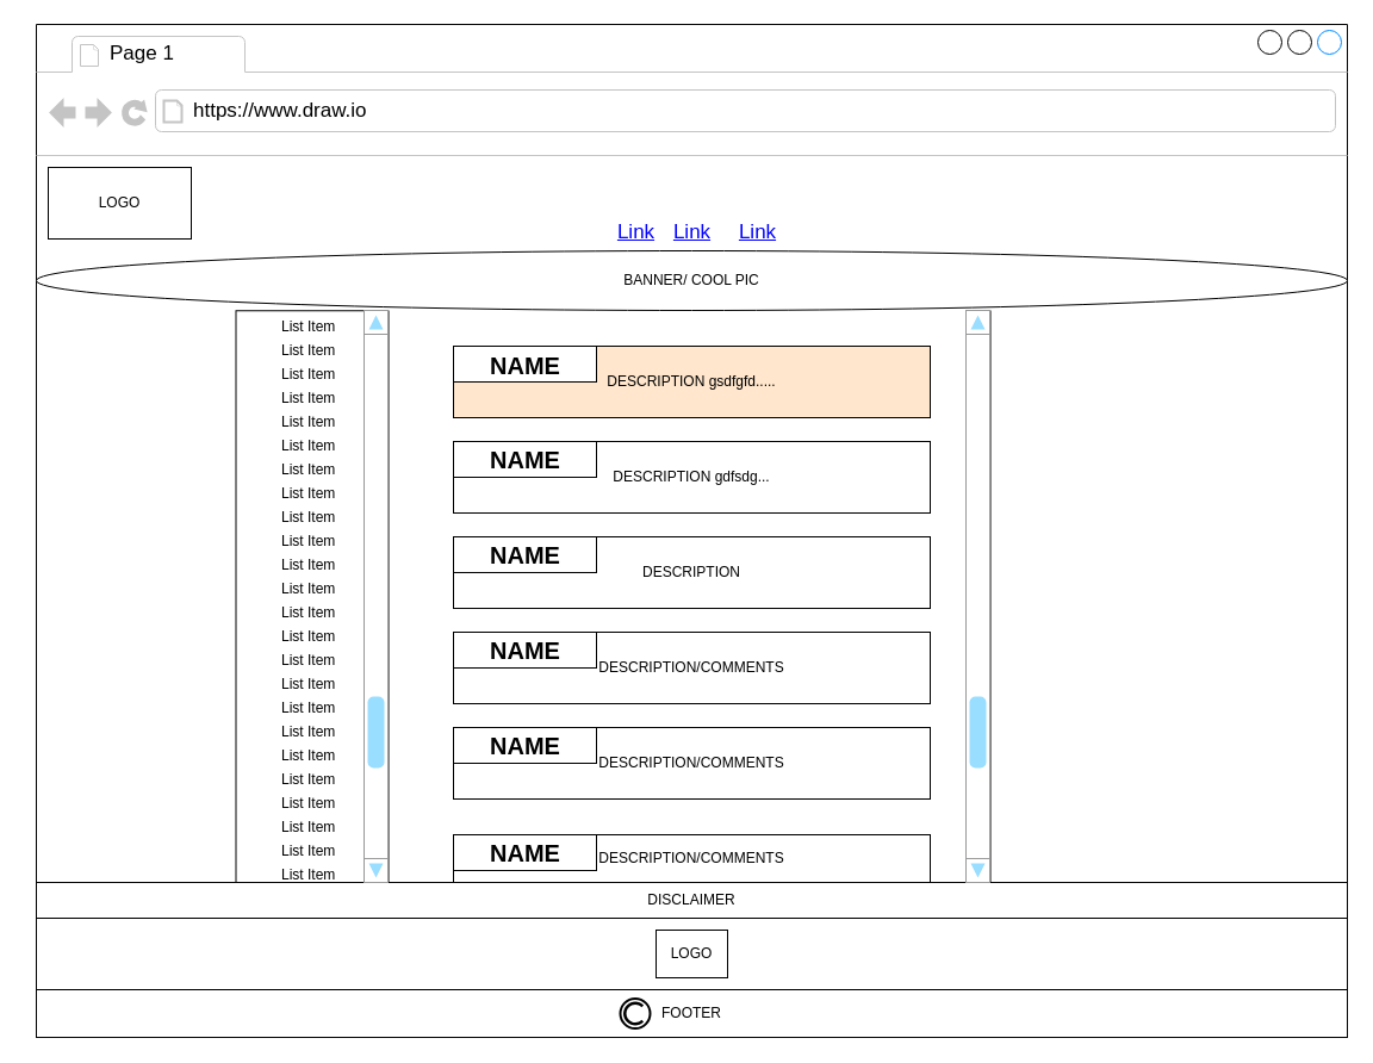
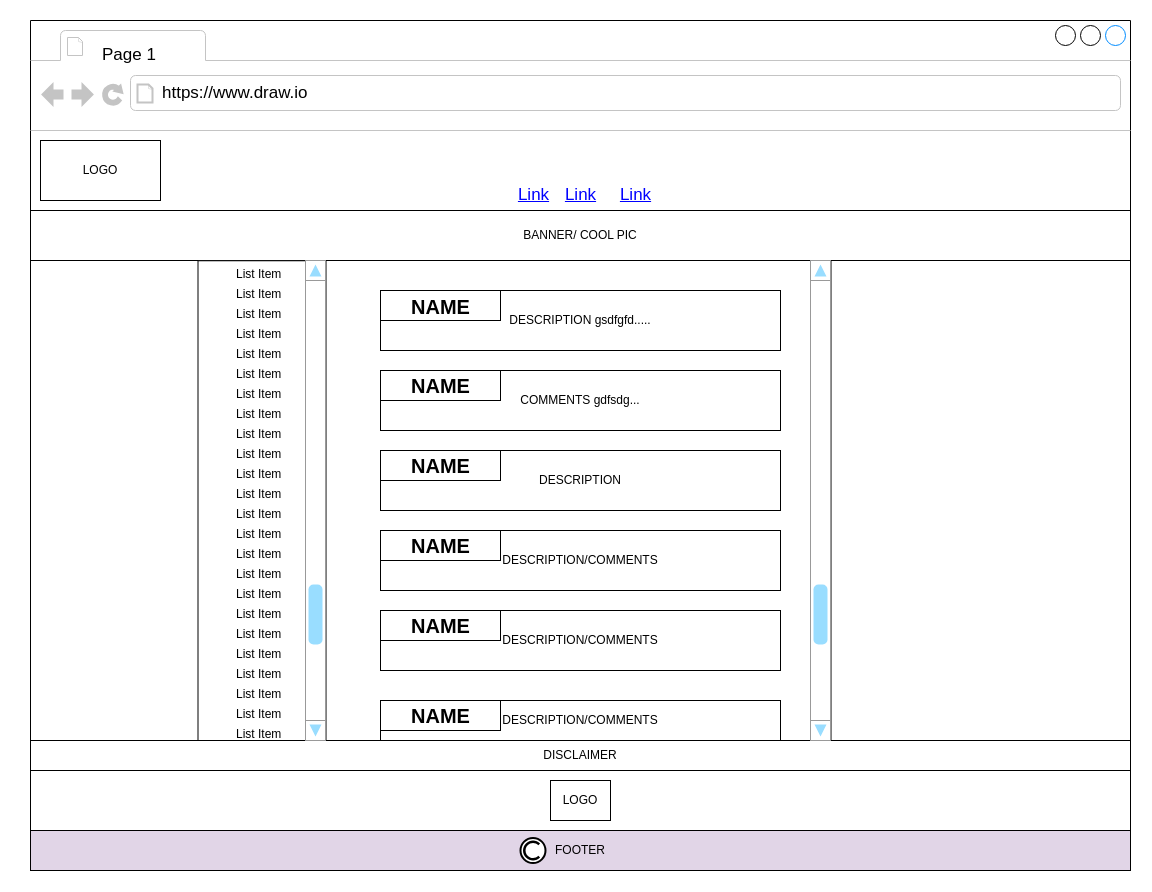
  <mxCell id="0" />
  <mxCell id="1" parent="0" />
  <mxCell id="2" value="" style="strokeWidth=1;shadow=0;dashed=0;align=center;html=1;shape=mxgraph.mockup.containers.browserWindow;rSize=0;strokeColor2=#008cff;strokeColor3=#c4c4c4;mainText=,;recursiveResize=0;comic=0;" parent="1" vertex="1"><mxGeometry width="1100" height="850" as="geometry" x="30" y="20" /></mxCell>
- <mxCell id="3" value="Page 1" style="strokeWidth=1;shadow=0;dashed=0;align=center;html=1;shape=mxgraph.mockup.containers.anchor;fontSize=17;align=left;" parent="2" vertex="1"><mxGeometry x="60" y="12" width="110" height="26" as="geometry" /></mxCell>
+ <mxCell id="3" value="Page 1" style="strokeWidth=1;shadow=0;dashed=0;align=center;html=1;shape=mxgraph.mockup.containers.anchor;fontSize=17;align=left;" parent="2" vertex="1"><mxGeometry x="70" y="22" width="110" height="26" as="geometry" /></mxCell>
  <mxCell id="4" value="https://www.draw.io" style="strokeWidth=1;shadow=0;dashed=0;align=center;html=1;shape=mxgraph.mockup.containers.anchor;rSize=0;fontSize=17;align=left;" parent="2" vertex="1"><mxGeometry x="130" y="60" width="250" height="26" as="geometry" /></mxCell>
  <mxCell id="5" value="LOGO" style="whiteSpace=wrap;html=1;comic=0;" parent="2" vertex="1"><mxGeometry x="10" y="120" width="120" height="60" as="geometry" /></mxCell>
- <mxCell id="6" value="BANNER/ COOL PIC" style="ellipse;whiteSpace=wrap;html=1;comic=0;" parent="2" vertex="1"><mxGeometry y="190" width="1100" height="50" as="geometry" /></mxCell>
+ <mxCell id="6" value="BANNER/ COOL PIC" style="whiteSpace=wrap;html=1;comic=0;" parent="2" vertex="1"><mxGeometry y="190" width="1100" height="50" as="geometry" /></mxCell>
  <mxCell id="7" value="LOGO" style="whiteSpace=wrap;html=1;comic=0;" parent="2" vertex="1"><mxGeometry x="520" y="760" width="60" height="40" as="geometry" /></mxCell>
- <mxCell id="8" value="DESCRIPTION gsdfgfd....." style="rounded=0;whiteSpace=wrap;html=1;fillColor=#ffe6cc;" parent="2" vertex="1"><mxGeometry x="350" y="270" width="400" height="60" as="geometry" /></mxCell>
- <mxCell id="9" value="DESCRIPTION gdfsdg..." style="rounded=0;whiteSpace=wrap;html=1;" parent="2" vertex="1"><mxGeometry x="350" y="350" width="400" height="60" as="geometry" /></mxCell>
+ <mxCell id="8" value="DESCRIPTION gsdfgfd....." style="rounded=0;whiteSpace=wrap;html=1;" parent="2" vertex="1"><mxGeometry x="350" y="270" width="400" height="60" as="geometry" /></mxCell>
+ <mxCell id="9" value="COMMENTS gdfsdg..." style="rounded=0;whiteSpace=wrap;html=1;" parent="2" vertex="1"><mxGeometry x="350" y="350" width="400" height="60" as="geometry" /></mxCell>
  <mxCell id="10" value="DESCRIPTION" style="rounded=0;whiteSpace=wrap;html=1;" parent="2" vertex="1"><mxGeometry x="350" y="430" width="400" height="60" as="geometry" /></mxCell>
  <mxCell id="11" value="DESCRIPTION/COMMENTS" style="rounded=0;whiteSpace=wrap;html=1;" parent="2" vertex="1"><mxGeometry x="350" y="510" width="400" height="60" as="geometry" /></mxCell>
  <mxCell id="12" value="DESCRIPTION/COMMENTS" style="rounded=0;whiteSpace=wrap;html=1;" parent="2" vertex="1"><mxGeometry x="350" y="590" width="400" height="60" as="geometry" /></mxCell>
  <mxCell id="13" value="DESCRIPTION/COMMENTS" style="rounded=0;whiteSpace=wrap;html=1;" parent="2" vertex="1"><mxGeometry x="350" y="680" width="400" height="40" as="geometry" /></mxCell>
  <mxCell id="14" value="" style="rounded=0;whiteSpace=wrap;html=1;rotation=90;" parent="2" vertex="1"><mxGeometry x="-9.62" y="417.38" width="481.75" height="127.5" as="geometry" /></mxCell>
  <mxCell id="15" value="List Item" style="text;strokeColor=none;fillColor=none;align=left;verticalAlign=top;spacingLeft=4;spacingRight=4;overflow=hidden;rotatable=0;points=[[0,0.5],[1,0.5]];portConstraint=eastwest;" parent="2" vertex="1"><mxGeometry x="200" y="260" width="60" height="26" as="geometry" /></mxCell>
  <mxCell id="16" value="List Item" style="text;strokeColor=none;fillColor=none;align=left;verticalAlign=top;spacingLeft=4;spacingRight=4;overflow=hidden;rotatable=0;points=[[0,0.5],[1,0.5]];portConstraint=eastwest;" parent="2" vertex="1"><mxGeometry x="200" y="280" width="60" height="26" as="geometry" /></mxCell>
  <mxCell id="17" value="List Item" style="text;strokeColor=none;fillColor=none;align=left;verticalAlign=top;spacingLeft=4;spacingRight=4;overflow=hidden;rotatable=0;points=[[0,0.5],[1,0.5]];portConstraint=eastwest;" parent="2" vertex="1"><mxGeometry x="200" y="300" width="60" height="26" as="geometry" /></mxCell>
  <mxCell id="18" value="List Item" style="text;strokeColor=none;fillColor=none;align=left;verticalAlign=top;spacingLeft=4;spacingRight=4;overflow=hidden;rotatable=0;points=[[0,0.5],[1,0.5]];portConstraint=eastwest;" parent="2" vertex="1"><mxGeometry x="200" y="320" width="60" height="26" as="geometry" /></mxCell>
  <mxCell id="19" value="List Item" style="text;strokeColor=none;fillColor=none;align=left;verticalAlign=top;spacingLeft=4;spacingRight=4;overflow=hidden;rotatable=0;points=[[0,0.5],[1,0.5]];portConstraint=eastwest;" parent="2" vertex="1"><mxGeometry x="200" y="340" width="60" height="26" as="geometry" /></mxCell>
  <mxCell id="20" value="List Item" style="text;strokeColor=none;fillColor=none;align=left;verticalAlign=top;spacingLeft=4;spacingRight=4;overflow=hidden;rotatable=0;points=[[0,0.5],[1,0.5]];portConstraint=eastwest;" parent="2" vertex="1"><mxGeometry x="200" y="360" width="60" height="26" as="geometry" /></mxCell>
  <mxCell id="21" value="List Item" style="text;strokeColor=none;fillColor=none;align=left;verticalAlign=top;spacingLeft=4;spacingRight=4;overflow=hidden;rotatable=0;points=[[0,0.5],[1,0.5]];portConstraint=eastwest;" parent="2" vertex="1"><mxGeometry x="200" y="380" width="60" height="26" as="geometry" /></mxCell>
  <mxCell id="22" value="List Item" style="text;strokeColor=none;fillColor=none;align=left;verticalAlign=top;spacingLeft=4;spacingRight=4;overflow=hidden;rotatable=0;points=[[0,0.5],[1,0.5]];portConstraint=eastwest;" parent="2" vertex="1"><mxGeometry x="200" y="400" width="60" height="26" as="geometry" /></mxCell>
  <mxCell id="23" value="List Item" style="text;strokeColor=none;fillColor=none;align=left;verticalAlign=top;spacingLeft=4;spacingRight=4;overflow=hidden;rotatable=0;points=[[0,0.5],[1,0.5]];portConstraint=eastwest;" parent="2" vertex="1"><mxGeometry x="200" y="420" width="60" height="26" as="geometry" /></mxCell>
  <mxCell id="24" value="List Item" style="text;strokeColor=none;fillColor=none;align=left;verticalAlign=top;spacingLeft=4;spacingRight=4;overflow=hidden;rotatable=0;points=[[0,0.5],[1,0.5]];portConstraint=eastwest;" parent="2" vertex="1"><mxGeometry x="200" y="440" width="60" height="26" as="geometry" /></mxCell>
  <mxCell id="25" value="List Item" style="text;strokeColor=none;fillColor=none;align=left;verticalAlign=top;spacingLeft=4;spacingRight=4;overflow=hidden;rotatable=0;points=[[0,0.5],[1,0.5]];portConstraint=eastwest;" parent="2" vertex="1"><mxGeometry x="200" y="460" width="60" height="26" as="geometry" /></mxCell>
  <mxCell id="26" value="List Item" style="text;strokeColor=none;fillColor=none;align=left;verticalAlign=top;spacingLeft=4;spacingRight=4;overflow=hidden;rotatable=0;points=[[0,0.5],[1,0.5]];portConstraint=eastwest;" parent="2" vertex="1"><mxGeometry x="200" y="480" width="60" height="26" as="geometry" /></mxCell>
  <mxCell id="27" value="List Item" style="text;strokeColor=none;fillColor=none;align=left;verticalAlign=top;spacingLeft=4;spacingRight=4;overflow=hidden;rotatable=0;points=[[0,0.5],[1,0.5]];portConstraint=eastwest;" parent="2" vertex="1"><mxGeometry x="200" y="500" width="60" height="26" as="geometry" /></mxCell>
  <mxCell id="28" value="List Item" style="text;strokeColor=none;fillColor=none;align=left;verticalAlign=top;spacingLeft=4;spacingRight=4;overflow=hidden;rotatable=0;points=[[0,0.5],[1,0.5]];portConstraint=eastwest;" parent="2" vertex="1"><mxGeometry x="200" y="520" width="60" height="26" as="geometry" /></mxCell>
  <mxCell id="29" value="List Item" style="text;strokeColor=none;fillColor=none;align=left;verticalAlign=top;spacingLeft=4;spacingRight=4;overflow=hidden;rotatable=0;points=[[0,0.5],[1,0.5]];portConstraint=eastwest;" parent="2" vertex="1"><mxGeometry x="200" y="540" width="60" height="26" as="geometry" /></mxCell>
  <mxCell id="30" value="List Item" style="text;strokeColor=none;fillColor=none;align=left;verticalAlign=top;spacingLeft=4;spacingRight=4;overflow=hidden;rotatable=0;points=[[0,0.5],[1,0.5]];portConstraint=eastwest;" parent="2" vertex="1"><mxGeometry x="200" y="560" width="60" height="26" as="geometry" /></mxCell>
  <mxCell id="31" value="List Item" style="text;strokeColor=none;fillColor=none;align=left;verticalAlign=top;spacingLeft=4;spacingRight=4;overflow=hidden;rotatable=0;points=[[0,0.5],[1,0.5]];portConstraint=eastwest;" parent="2" vertex="1"><mxGeometry x="200" y="580" width="60" height="26" as="geometry" /></mxCell>
  <mxCell id="32" value="List Item" style="text;strokeColor=none;fillColor=none;align=left;verticalAlign=top;spacingLeft=4;spacingRight=4;overflow=hidden;rotatable=0;points=[[0,0.5],[1,0.5]];portConstraint=eastwest;" parent="2" vertex="1"><mxGeometry x="200" y="600" width="60" height="26" as="geometry" /></mxCell>
  <mxCell id="33" value="List Item" style="text;strokeColor=none;fillColor=none;align=left;verticalAlign=top;spacingLeft=4;spacingRight=4;overflow=hidden;rotatable=0;points=[[0,0.5],[1,0.5]];portConstraint=eastwest;" parent="2" vertex="1"><mxGeometry x="200" y="620" width="60" height="26" as="geometry" /></mxCell>
  <mxCell id="34" value="List Item" style="text;strokeColor=none;fillColor=none;align=left;verticalAlign=top;spacingLeft=4;spacingRight=4;overflow=hidden;rotatable=0;points=[[0,0.5],[1,0.5]];portConstraint=eastwest;" parent="2" vertex="1"><mxGeometry x="200" y="640" width="60" height="26" as="geometry" /></mxCell>
  <mxCell id="35" value="List Item" style="text;strokeColor=none;fillColor=none;align=left;verticalAlign=top;spacingLeft=4;spacingRight=4;overflow=hidden;rotatable=0;points=[[0,0.5],[1,0.5]];portConstraint=eastwest;" parent="2" vertex="1"><mxGeometry x="200" y="660" width="60" height="26" as="geometry" /></mxCell>
  <mxCell id="36" value="List Item" style="text;strokeColor=none;fillColor=none;align=left;verticalAlign=top;spacingLeft=4;spacingRight=4;overflow=hidden;rotatable=0;points=[[0,0.5],[1,0.5]];portConstraint=eastwest;" parent="2" vertex="1"><mxGeometry x="200" y="680" width="60" height="26" as="geometry" /></mxCell>
  <mxCell id="37" value="List Item" style="text;strokeColor=none;fillColor=none;align=left;verticalAlign=top;spacingLeft=4;spacingRight=4;overflow=hidden;rotatable=0;points=[[0,0.5],[1,0.5]];portConstraint=eastwest;" parent="2" vertex="1"><mxGeometry x="200" y="700" width="60" height="26" as="geometry" /></mxCell>
  <mxCell id="38" value="" style="rounded=0;whiteSpace=wrap;html=1;" parent="2" vertex="1"><mxGeometry x="350" y="270" width="120" height="30" as="geometry" /></mxCell>
  <mxCell id="39" value="" style="rounded=0;whiteSpace=wrap;html=1;" parent="2" vertex="1"><mxGeometry x="350" y="350" width="120" height="30" as="geometry" /></mxCell>
  <mxCell id="40" value="" style="rounded=0;whiteSpace=wrap;html=1;" parent="2" vertex="1"><mxGeometry x="350" y="430" width="120" height="30" as="geometry" /></mxCell>
  <mxCell id="41" value="" style="rounded=0;whiteSpace=wrap;html=1;" parent="2" vertex="1"><mxGeometry x="350" y="510" width="120" height="30" as="geometry" /></mxCell>
  <mxCell id="42" value="" style="rounded=0;whiteSpace=wrap;html=1;" parent="2" vertex="1"><mxGeometry x="350" y="590" width="120" height="30" as="geometry" /></mxCell>
  <mxCell id="43" value="" style="rounded=0;whiteSpace=wrap;html=1;" parent="2" vertex="1"><mxGeometry x="350" y="680" width="120" height="30" as="geometry" /></mxCell>
  <mxCell id="44" value="&lt;span style=&quot;font-size: 20px&quot;&gt;NAME&lt;/span&gt;" style="text;strokeColor=none;fillColor=none;html=1;fontSize=24;fontStyle=1;verticalAlign=middle;align=center;" parent="2" vertex="1"><mxGeometry x="360" y="266" width="100" height="40" as="geometry" /></mxCell>
  <mxCell id="45" value="&lt;font style=&quot;font-size: 20px&quot;&gt;NAME&lt;/font&gt;" style="text;strokeColor=none;fillColor=none;html=1;fontSize=24;fontStyle=1;verticalAlign=middle;align=center;" parent="2" vertex="1"><mxGeometry x="360" y="345" width="100" height="40" as="geometry" /></mxCell>
  <mxCell id="46" value="&lt;font style=&quot;font-size: 20px&quot;&gt;NAME&lt;/font&gt;" style="text;strokeColor=none;fillColor=none;html=1;fontSize=24;fontStyle=1;verticalAlign=middle;align=center;" parent="2" vertex="1"><mxGeometry x="360" y="425" width="100" height="40" as="geometry" /></mxCell>
  <mxCell id="47" value="&lt;font style=&quot;font-size: 20px&quot;&gt;NAME&lt;/font&gt;" style="text;strokeColor=none;fillColor=none;html=1;fontSize=24;fontStyle=1;verticalAlign=middle;align=center;" parent="2" vertex="1"><mxGeometry x="360" y="505" width="100" height="40" as="geometry" /></mxCell>
  <mxCell id="48" value="&lt;font style=&quot;font-size: 20px&quot;&gt;NAME&lt;/font&gt;" style="text;strokeColor=none;fillColor=none;html=1;fontSize=24;fontStyle=1;verticalAlign=middle;align=center;" parent="2" vertex="1"><mxGeometry x="360" y="585" width="100" height="40" as="geometry" /></mxCell>
  <mxCell id="49" value="&lt;font style=&quot;font-size: 20px&quot;&gt;NAME&lt;/font&gt;" style="text;strokeColor=none;fillColor=none;html=1;fontSize=24;fontStyle=1;verticalAlign=middle;align=center;" parent="2" vertex="1"><mxGeometry x="360" y="675" width="100" height="40" as="geometry" /></mxCell>
- <mxCell id="50" value="FOOTER" style="whiteSpace=wrap;html=1;comic=0;" parent="1" vertex="1"><mxGeometry y="830" width="1100" height="40" as="geometry" x="30" /></mxCell>
+ <mxCell id="50" value="FOOTER" style="whiteSpace=wrap;html=1;comic=0;fillColor=#e1d5e7;" parent="1" vertex="1"><mxGeometry y="830" width="1100" height="40" as="geometry" x="30" /></mxCell>
  <mxCell id="51" value="DISCLAIMER" style="whiteSpace=wrap;html=1;comic=0;" parent="1" vertex="1"><mxGeometry y="740" width="1100" height="30" as="geometry" x="30" /></mxCell>
  <mxCell id="52" value="" style="verticalLabelPosition=bottom;shadow=0;dashed=0;verticalAlign=top;strokeWidth=2;html=1;shape=mxgraph.mockup.misc.copyrightIcon;comic=0;" parent="1" vertex="1"><mxGeometry x="520" y="837.5" width="25" height="25" as="geometry" /></mxCell>
  <mxCell id="53" value="" style="line;strokeWidth=2;direction=south;html=1;" parent="1" vertex="1"><mxGeometry x="320" y="260" width="10" height="480" as="geometry" /></mxCell>
  <mxCell id="54" value="" style="line;strokeWidth=2;direction=south;html=1;" parent="1" vertex="1"><mxGeometry x="620" y="260" width="420" height="480" as="geometry" /></mxCell>
  <mxCell id="55" value="Link" style="shape=rectangle;strokeColor=none;fillColor=none;linkText=;fontSize=17;fontColor=#0000ff;fontStyle=4;html=1;align=center;" parent="1" vertex="1"><mxGeometry x="505" y="180" width="150" height="30" as="geometry" /></mxCell>
  <mxCell id="56" value="Link" style="shape=rectangle;strokeColor=none;fillColor=none;linkText=;fontSize=17;fontColor=#0000ff;fontStyle=4;html=1;align=center;" parent="1" vertex="1"><mxGeometry x="457.5" y="180" width="150" height="30" as="geometry" /></mxCell>
  <mxCell id="57" value="Link" style="shape=rectangle;strokeColor=none;fillColor=none;linkText=;fontSize=17;fontColor=#0000ff;fontStyle=4;html=1;align=center;" parent="1" vertex="1"><mxGeometry x="560" y="180" width="150" height="30" as="geometry" /></mxCell>
  <mxCell id="58" value="List Item" style="text;strokeColor=none;fillColor=none;align=left;verticalAlign=top;spacingLeft=4;spacingRight=4;overflow=hidden;rotatable=0;points=[[0,0.5],[1,0.5]];portConstraint=eastwest;" parent="1" vertex="1"><mxGeometry x="230" y="260" width="60" height="26" as="geometry" /></mxCell>
  <mxCell id="59" value="" style="verticalLabelPosition=bottom;shadow=0;dashed=0;align=center;html=1;verticalAlign=top;strokeWidth=1;shape=mxgraph.mockup.navigation.scrollBar;strokeColor=#999999;barPos=20;fillColor2=#99ddff;strokeColor2=none;direction=north;" parent="1" vertex="1"><mxGeometry x="810" y="260" width="20" height="480" as="geometry" /></mxCell>
  <mxCell id="60" value="" style="verticalLabelPosition=bottom;shadow=0;dashed=0;align=center;html=1;verticalAlign=top;strokeWidth=1;shape=mxgraph.mockup.navigation.scrollBar;strokeColor=#999999;barPos=20;fillColor2=#99ddff;strokeColor2=none;direction=north;" parent="1" vertex="1"><mxGeometry x="305" y="260" width="20" height="480" as="geometry" /></mxCell>
